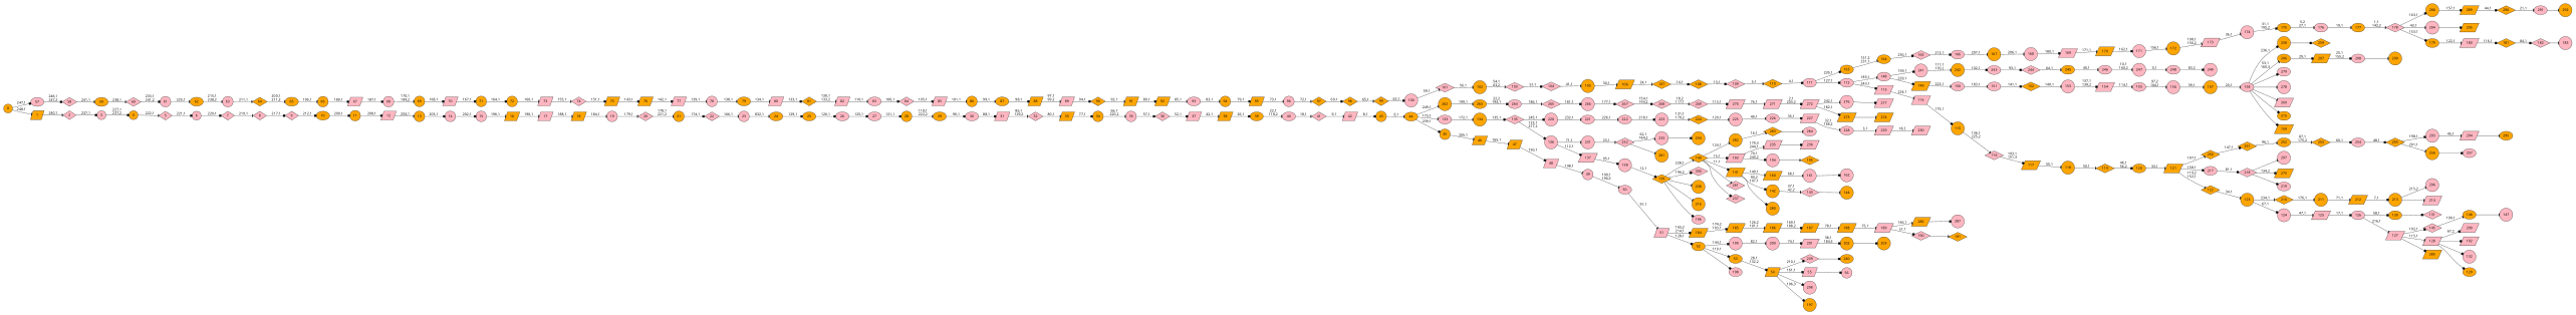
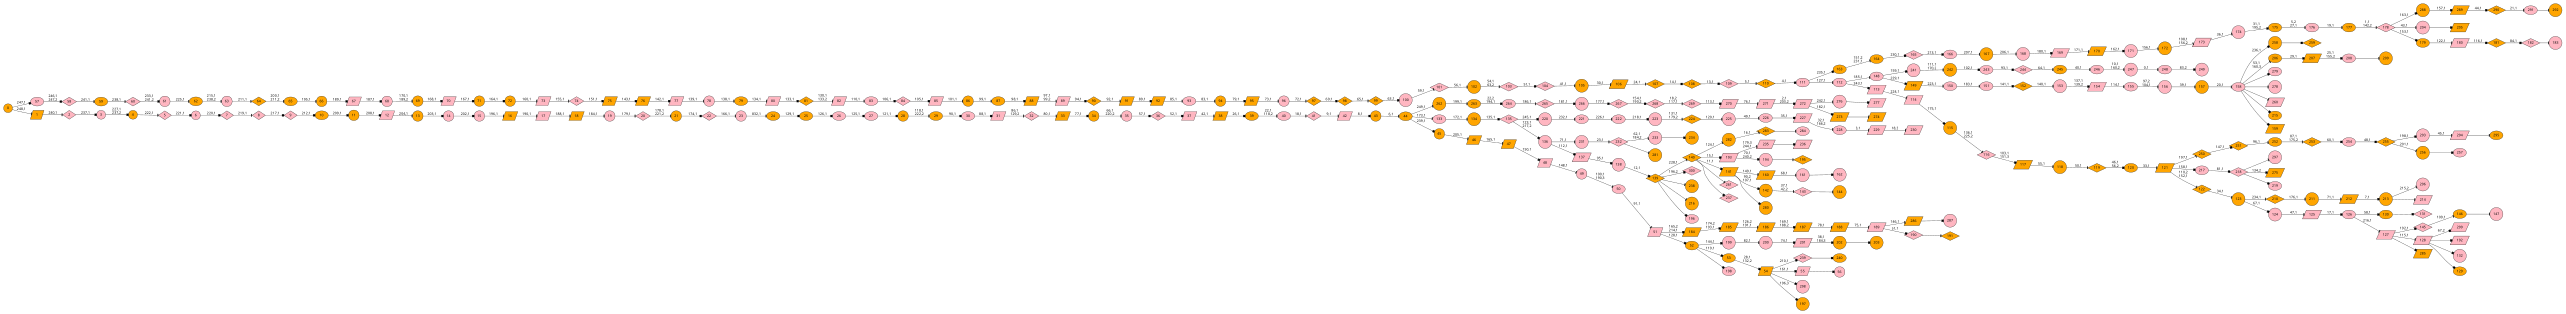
  digraph {
    fontname="Noto Sans"
    rankdir=LR
    node [fillcolor=lightpink fontname="Noto Sans" shape=circle style=filled]
    edge [arrowhead=tee fontname="Noto Sans"]
    294 [shape=parallelogram]
    295 [fillcolor=orange shape=ellipse]
    293
    291 [shape=ellipse]
    292 [fillcolor=orange]
    290 [fillcolor=orange shape=diamond]
    289 [fillcolor=orange shape=parallelogram]
    288 [fillcolor=orange]
    286 [fillcolor=orange shape=parallelogram]
    287
    283 [fillcolor=orange shape=diamond]
    284 [shape=ellipse]
    282 [fillcolor=orange]
    277 [shape=parallelogram]
    276
    273 [fillcolor=orange shape=parallelogram]
    274 [fillcolor=orange shape=parallelogram]
    272 [shape=parallelogram]
    271 [shape=parallelogram]
    270 [shape=parallelogram]
    269 [shape=diamond]
    268 [shape=diamond]
    267 [shape=diamond]
    266
    265 [shape=diamond]
    264 [shape=ellipse]
    263 [fillcolor=orange shape=ellipse]
    262 [fillcolor=orange]
    258 [fillcolor=orange]
    259 [fillcolor=orange shape=diamond]
    256 [fillcolor=orange]
    257 [shape=ellipse]
    255 [fillcolor=orange shape=diamond]
    254 [shape=ellipse]
    253 [fillcolor=orange shape=diamond]
    252 [fillcolor=orange shape=ellipse]
    251 [fillcolor=orange shape=diamond]
    250 [fillcolor=orange shape=diamond]
    248 [shape=ellipse]
    249
    247
    246 [shape=ellipse]
    245 [fillcolor=orange shape=ellipse]
    244 [shape=diamond]
    243 [shape=ellipse]
    242 [fillcolor=orange]
    241
    239 [shape=diamond]
    240 [fillcolor=orange shape=ellipse]
    235 [shape=parallelogram]
    236 [shape=parallelogram]
    234 [fillcolor=orange]
    233
    232 [shape=diamond]
    281 [fillcolor=orange]
    231
    229 [shape=parallelogram]
    230 [shape=parallelogram]
    228 [shape=ellipse]
    227 [shape=parallelogram]
    226 [shape=ellipse]
    225
    224 [fillcolor=orange shape=diamond]
    223
    222 [shape=ellipse]
    221 [shape=ellipse]
    220
    218 [shape=diamond]
    297
    275 [fillcolor=orange shape=parallelogram]
    219 [shape=ellipse]
    217 [shape=ellipse]
    213 [fillcolor=orange]
    296
    214 [shape=parallelogram]
    212 [fillcolor=orange shape=parallelogram]
    211 [fillcolor=orange]
    210 [fillcolor=orange shape=diamond]
    208 [shape=ellipse]
    209 [fillcolor=orange]
    207 [fillcolor=orange shape=parallelogram]
    206 [fillcolor=orange shape=ellipse]
    205 [fillcolor=orange shape=parallelogram]
    204
    202 [fillcolor=orange]
    203 [fillcolor=orange]
    201 [shape=parallelogram]
    200
    199
    195 [fillcolor=orange shape=diamond]
    194
    193 [shape=parallelogram]
    190 [shape=diamond]
    191 [fillcolor=orange shape=diamond]
    189 [shape=parallelogram]
    188 [fillcolor=orange shape=parallelogram]
    187 [fillcolor=orange shape=parallelogram]
    186 [fillcolor=orange shape=parallelogram]
    185 [fillcolor=orange shape=parallelogram]
    184 [fillcolor=orange shape=parallelogram]
    182 [shape=diamond]
    183
    181 [fillcolor=orange shape=diamond]
    180 [shape=parallelogram]
    179 [fillcolor=orange shape=ellipse]
    178 [shape=diamond]
    177 [fillcolor=orange shape=ellipse]
    176 [shape=ellipse]
    175 [fillcolor=orange shape=ellipse]
    174
    173 [shape=parallelogram]
    172 [fillcolor=orange]
    171
    170 [fillcolor=orange shape=parallelogram]
    169 [shape=parallelogram]
    168
    167 [fillcolor=orange]
    166 [shape=ellipse]
    165 [shape=diamond]
    164 [fillcolor=orange shape=ellipse]
    163 [fillcolor=orange shape=ellipse]
    161
    162
    160 [fillcolor=orange shape=parallelogram]
    158 [shape=ellipse]
    279 [shape=ellipse]
    278
    260 [shape=parallelogram]
    215 [fillcolor=orange shape=ellipse]
    159 [fillcolor=orange shape=parallelogram]
    157 [fillcolor=orange]
    156
    155 [shape=ellipse]
    154 [shape=parallelogram]
    153
    152 [fillcolor=orange shape=diamond]
    151 [shape=ellipse]
    150 [shape=ellipse]
    149 [fillcolor=orange shape=parallelogram]
    148 [shape=ellipse]
    146 [fillcolor=orange shape=ellipse]
    147
    145 [shape=diamond]
    143 [shape=diamond]
    144 [fillcolor=orange]
    142 [fillcolor=orange]
    141 [fillcolor=orange shape=parallelogram]
    280 [fillcolor=orange]
    140 [fillcolor=orange shape=diamond]
    261 [shape=diamond]
    237 [shape=diamond]
    139 [fillcolor=orange shape=diamond]
    300 [shape=diamond]
    238 [fillcolor=orange]
    216 [fillcolor=orange]
    196 [shape=ellipse]
    138
    137 [shape=parallelogram]
    136
    135 [shape=diamond]
    134 [fillcolor=orange]
    133 [shape=ellipse]
    130 [fillcolor=orange shape=ellipse]
    131 [shape=diamond]
    128 [shape=parallelogram]
    299 [shape=parallelogram]
    192 [shape=parallelogram]
    132
    129 [fillcolor=orange shape=ellipse]
    127 [shape=parallelogram]
    285 [fillcolor=orange shape=parallelogram]
    126 [shape=ellipse]
    125 [shape=parallelogram]
    124
    123 [fillcolor=orange]
    122 [fillcolor=orange shape=diamond]
    121 [fillcolor=orange shape=parallelogram]
    120 [fillcolor=orange shape=ellipse]
    119 [fillcolor=orange shape=diamond]
    118 [fillcolor=orange]
    117 [fillcolor=orange shape=parallelogram]
    116 [shape=diamond]
    115 [fillcolor=orange]
    114 [shape=parallelogram]
    113 [shape=parallelogram]
    112 [shape=ellipse]
    111 [shape=ellipse]
    110 [fillcolor=orange shape=diamond]
    109 [shape=diamond]
    108 [fillcolor=orange shape=diamond]
    107 [fillcolor=orange shape=diamond]
    106 [fillcolor=orange shape=parallelogram]
    105 [fillcolor=orange]
    104 [shape=diamond]
    103 [shape=diamond]
    102 [fillcolor=orange]
    101 [shape=diamond]
    100
    99 [fillcolor=orange shape=diamond]
    98 [fillcolor=orange shape=diamond]
    97 [fillcolor=orange shape=diamond]
    96
    95 [fillcolor=orange shape=parallelogram]
    94 [fillcolor=orange]
    93 [shape=ellipse]
    92 [fillcolor=orange shape=parallelogram]
    91 [fillcolor=orange shape=parallelogram]
    90 [fillcolor=orange shape=diamond]
    89 [shape=parallelogram]
    88 [fillcolor=orange shape=parallelogram]
    87 [fillcolor=orange shape=ellipse]
    86 [fillcolor=orange]
    85 [shape=parallelogram]
    84 [shape=diamond]
    83 [shape=ellipse]
    82 [shape=parallelogram]
    81 [fillcolor=orange shape=diamond]
    80 [shape=parallelogram]
    79 [fillcolor=orange shape=ellipse]
    78
    77 [shape=parallelogram]
    76 [fillcolor=orange shape=parallelogram]
    75 [fillcolor=orange shape=parallelogram]
    74 [shape=diamond]
    73 [shape=parallelogram]
    72 [fillcolor=orange]
    71 [fillcolor=orange]
    70 [shape=parallelogram]
    69 [fillcolor=orange]
    68
    67 [shape=parallelogram]
    66 [fillcolor=orange]
    65 [fillcolor=orange shape=ellipse]
    64 [fillcolor=orange shape=diamond]
    63
    62 [fillcolor=orange shape=ellipse]
    61
    60 [shape=diamond]
    59 [fillcolor=orange shape=ellipse]
    58 [shape=diamond]
    57 [shape=ellipse]
    55 [shape=parallelogram]
    56
    54 [fillcolor=orange shape=parallelogram]
    298
    197 [fillcolor=orange]
    53 [fillcolor=orange shape=ellipse]
    52 [fillcolor=orange shape=ellipse]
    198 [shape=ellipse]
    51 [shape=parallelogram]
    50 [shape=ellipse]
    49
    48 [shape=parallelogram]
    47 [fillcolor=orange shape=parallelogram]
    46 [fillcolor=orange shape=parallelogram]
    45 [fillcolor=orange]
    44 [fillcolor=orange shape=ellipse]
    43 [fillcolor=orange]
    42 [shape=parallelogram]
    41 [shape=diamond]
    40 [shape=ellipse]
    39 [fillcolor=orange shape=ellipse]
    38 [fillcolor=orange shape=parallelogram]
    37 [shape=parallelogram]
    36 [shape=diamond]
    35
    34 [fillcolor=orange]
    33 [fillcolor=orange shape=parallelogram]
    32 [shape=diamond]
    31 [shape=parallelogram]
    30 [shape=ellipse]
    29 [fillcolor=orange shape=ellipse]
    28 [fillcolor=orange]
    27 [shape=ellipse]
    26 [shape=ellipse]
    25 [fillcolor=orange shape=ellipse]
    24 [fillcolor=orange shape=ellipse]
    23
    22 [shape=diamond]
    21 [fillcolor=orange]
    20 [shape=diamond]
    19
    18 [fillcolor=orange shape=parallelogram]
    17 [shape=parallelogram]
    16 [fillcolor=orange shape=parallelogram]
    15
    14
    13 [fillcolor=orange]
    12 [shape=parallelogram]
    11 [fillcolor=orange]
    10 [fillcolor=orange shape=ellipse]
    9 [shape=diamond]
    8 [shape=diamond]
    7 [shape=diamond]
    6
    5 [shape=diamond]
    4 [fillcolor=orange]
    3
    2 [shape=diamond]
    1 [fillcolor=orange shape=parallelogram]
    0 [fillcolor=orange]
    294 -> 295
    293 -> 294 [label="45,1"]
    291 -> 292
    290 -> 291 [label="21,1"]
    289 -> 290 [arrowhead=box label="44,1"]
    288 -> 289 [arrowhead=box label="157,1"]
    286 -> 287 [arrowhead=box]
    283 -> 284
    282 -> 283 [label="16,1"]
    276 -> 277 [arrowhead=box]
    273 -> 274
    272 -> 276 [label="242,1"]
    272 -> 273 [arrowhead=box label="182,1"]
    271 -> 272 [arrowhead=box label="2,1\n203,2"]
    270 -> 271 [label="76,1"]
    269 -> 270 [arrowhead=box label="113,1"]
    268 -> 269 [label="18,2\n117,1"]
    267 -> 268 [arrowhead=box label="154,1\n190,2"]
    266 -> 267 [arrowhead=box label="177,1"]
    265 -> 266 [arrowhead=box label="181,1"]
    264 -> 265 [label="186,1"]
    263 -> 264 [arrowhead=box label="22,2\n194,1"]
    262 -> 263 [label="199,1"]
    258 -> 259 [arrowhead=box]
    256 -> 257 [arrowhead=box]
    255 -> 293 [arrowhead=box label="198,1"]
    255 -> 256 [label="201,1"]
    254 -> 255 [arrowhead=box label="48,1"]
    253 -> 254 [arrowhead=box label="60,1"]
    252 -> 253 [label="87,1\n175,2"]
    251 -> 252 [label="96,1"]
    250 -> 251 [arrowhead=box label="147,1"]
    248 -> 249 [arrowhead=box label="83,2"]
    247 -> 248 [label="0,1"]
    246 -> 247 [label="10,1\n160,2"]
    245 -> 246 [label="40,1"]
    244 -> 245 [label="64,1"]
    243 -> 244 [arrowhead=box label="93,1"]
    242 -> 243 [arrowhead=box label="102,1"]
    241 -> 242 [label="111,1\n170,2"]
    239 -> 240 [arrowhead=box]
    235 -> 236 [arrowhead=box]
    233 -> 234 [arrowhead=box]
    232 -> 233 [label="62,1\n184,2"]
    232 -> 281
    231 -> 232 [label="23,1"]
    229 -> 230 [label="18,3"]
    228 -> 229 [label="3,1"]
    227 -> 228 [label="32,1\n166,2"]
    226 -> 227 [arrowhead=box label="35,1"]
    225 -> 226 [label="49,1"]
    224 -> 225 [label="120,1"]
    223 -> 224 [label="131,1\n179,2"]
    222 -> 223 [arrowhead=box label="218,1"]
    221 -> 222 [label="226,1"]
    220 -> 221 [label="232,1"]
    218 -> 297
    218 -> 275 [arrowhead=box label="134,2"]
    218 -> 219 [arrowhead=box]
    217 -> 218 [arrowhead=box label="81,1"]
    213 -> 296 [label="215,2"]
    213 -> 214
    212 -> 213 [arrowhead=box label="7,1"]
    211 -> 212 [label="71,1"]
    210 -> 211 [label="176,1"]
    208 -> 209
    207 -> 208 [arrowhead=box label="25,1\n155,2"]
    206 -> 207 [arrowhead=box label="29,1"]
    204 -> 205 [arrowhead=box]
    202 -> 203 [arrowhead=box]
    201 -> 202 [arrowhead=box label="38,1\n184,3"]
    200 -> 201 [arrowhead=box label="74,1"]
    199 -> 200 [label="82,1"]
    194 -> 195
    193 -> 235 [label="179,3\n244,1"]
    193 -> 194 [arrowhead=box label="70,1\n240,2"]
    190 -> 191
    189 -> 286 [label="146,1"]
    189 -> 190 [arrowhead=box label="61,1"]
    188 -> 189 [label="75,1"]
    187 -> 188 [label="78,1"]
    186 -> 187 [arrowhead=box label="169,1\n188,2"]
    185 -> 186 [label="126,2\n191,1"]
    184 -> 185 [arrowhead=box label="174,2\n193,1"]
    182 -> 183
    181 -> 182 [arrowhead=box label="84,1"]
    180 -> 181 [arrowhead=box label="116,1"]
    179 -> 180 [label="122,1"]
    178 -> 288 [arrowhead=box label="163,1"]
    178 -> 204 [label="43,1"]
    178 -> 179 [arrowhead=box label="153,1"]
    177 -> 178 [label="1,1\n142,2"]
    176 -> 177 [label="19,1"]
    175 -> 176 [label="5,2\n27,1"]
    174 -> 175 [arrowhead=box label="31,1\n195,2"]
    173 -> 174 [label="36,1"]
    172 -> 173 [label="108,1\n156,2"]
    171 -> 172 [label="156,1"]
    170 -> 171 [arrowhead=box label="162,1"]
    169 -> 170 [label="171,1"]
    168 -> 169 [arrowhead=box label="180,1"]
    167 -> 168 [label="206,1"]
    166 -> 167 [label="207,1"]
    165 -> 166 [arrowhead=box label="213,1"]
    164 -> 165 [arrowhead=box label="230,1"]
    163 -> 164 [label="151,2\n231,1"]
    161 -> 162 [arrowhead=box]
    160 -> 161 [label="68,1"]
    158 -> 258 [arrowhead=box label="236,1"]
    158 -> 206 [label="53,1\n160,3"]
    158 -> 279 [arrowhead=box]
    158 -> 278
    158 -> 260
    158 -> 215 [arrowhead=box]
    158 -> 159 [arrowhead=box]
    157 -> 158 [label="20,1"]
    156 -> 157 [label="39,1"]
    155 -> 156 [label="97,2\n104,1"]
    154 -> 155 [label="114,1"]
    153 -> 154 [arrowhead=box label="137,1\n139,2"]
    152 -> 153 [label="140,1"]
    151 -> 152 [arrowhead=box label="141,1"]
    150 -> 151 [label="183,1"]
    149 -> 150 [label="223,1"]
    148 -> 241 [arrowhead=box label="159,1"]
    148 -> 149 [arrowhead=box label="229,1"]
    146 -> 147
    145 -> 146 [label="109,1"]
    143 -> 144
    142 -> 143 [label="37,1\n42,2"]
    141 -> 160 [label="149,1"]
    141 -> 142 [arrowhead=box label="90,2\n107,1"]
    141 -> 280 [arrowhead=box]
    140 -> 282 [label="124,1"]
    140 -> 193 [arrowhead=box label="15,1"]
    140 -> 141 [arrowhead=box label="11,1"]
    140 -> 261
    140 -> 237 [arrowhead=box]
    139 -> 140 [label="228,1"]
    139 -> 300 [arrowhead=box label="196,2"]
    139 -> 238
    139 -> 216
    139 -> 196 [arrowhead=box]
    138 -> 139 [arrowhead=box label="12,1"]
    137 -> 138 [arrowhead=box label="95,1"]
    136 -> 231 [label="71,1"]
    136 -> 137 [arrowhead=box label="112,1"]
    135 -> 220 [arrowhead=box label="245,1"]
    135 -> 136 [arrowhead=box label="123,1\n217,2"]
    134 -> 135 [arrowhead=box label="135,1"]
    133 -> 134 [label="172,1"]
    130 -> 131 [arrowhead=box]
    128 -> 299 [arrowhead=box label="67,2"]
    128 -> 192 [arrowhead=box]
    128 -> 132 [arrowhead=box]
    128 -> 129 [arrowhead=box]
    127 -> 145 [arrowhead=box label="192,1"]
    127 -> 128 [label="115,1"]
    127 -> 285 [arrowhead=box]
    126 -> 130 [arrowhead=box label="58,1"]
    126 -> 127 [label="216,1"]
    125 -> 126 [arrowhead=box label="17,1"]
    124 -> 125 [label="47,1"]
    123 -> 210 [label="234,1"]
    123 -> 124 [arrowhead=box label="67,1"]
    122 -> 123 [label="34,1"]
    121 -> 250 [label="197,1"]
    121 -> 217 [arrowhead=box label="158,1"]
    121 -> 122 [label="110,2\n152,1"]
    120 -> 121 [label="33,1"]
    119 -> 120 [arrowhead=box label="46,1\n56,2"]
    118 -> 119 [label="50,1"]
    117 -> 118 [label="55,1"]
    116 -> 117 [arrowhead=box label="103,1\n151,3"]
    115 -> 116 [label="136,1\n225,2"]
    114 -> 115 [arrowhead=box label="175,1"]
    113 -> 114 [label="224,1"]
    112 -> 148 [label="185,1"]
    112 -> 113 [arrowhead=box label="243,1"]
    111 -> 163 [arrowhead=box label="235,1"]
-   111 -> 112 [arrowhead=box label="127,1"]
+   111 -> 112 [label="127,1"]
    110 -> 111 [arrowhead=box label="4,1"]
    109 -> 110 [label="5,1"]
    108 -> 109 [arrowhead=box label="13,1"]
    107 -> 108 [arrowhead=box label="14,1"]
    106 -> 107 [label="24,1"]
    105 -> 106 [label="30,1"]
    104 -> 105 [label="41,1"]
    103 -> 104 [arrowhead=box label="51,1"]
    102 -> 103 [label="54,1\n63,2"]
    101 -> 102 [label="56,1"]
    100 -> 101 [label="59,1"]
    99 -> 100 [arrowhead=box label="63,1"]
    98 -> 99 [label="65,1"]
    97 -> 98 [arrowhead=box label="69,1"]
    96 -> 97 [label="72,1"]
    95 -> 96 [label="73,1"]
    94 -> 95 [arrowhead=box label="79,1"]
    93 -> 94 [label="83,1"]
    92 -> 93 [label="85,1"]
    91 -> 92 [arrowhead=box label="89,1"]
    90 -> 91 [label="92,1"]
    89 -> 90 [arrowhead=box label="94,1"]
    88 -> 89 [label="97,1\n99,2"]
    87 -> 88 [arrowhead=box label="98,1"]
    86 -> 87 [label="99,1"]
    85 -> 86 [label="101,1"]
    84 -> 85 [arrowhead=box label="105,1"]
    83 -> 84 [arrowhead=box label="106,1"]
    82 -> 83 [label="110,1"]
    81 -> 82 [label="130,1\n133,2"]
    80 -> 81 [arrowhead=box label="133,1"]
    79 -> 80 [label="134,1"]
    78 -> 79 [label="138,1"]
    77 -> 78 [label="139,1"]
    76 -> 77 [arrowhead=box label="142,1"]
    75 -> 76 [arrowhead=box label="143,1"]
    74 -> 75 [arrowhead=box label="151,1"]
    73 -> 74 [label="155,1"]
    72 -> 73 [label="160,1"]
    71 -> 72 [arrowhead=box label="164,1"]
    70 -> 71 [arrowhead=box label="167,1"]
    69 -> 70 [arrowhead=box label="168,1"]
    68 -> 69 [label="170,1\n189,2"]
    67 -> 68 [arrowhead=box label="187,1"]
    66 -> 67 [arrowhead=box label="189,1"]
    65 -> 66 [label="195,1"]
    64 -> 65 [label="200,1\n211,2"]
    63 -> 64 [label="211,1"]
    62 -> 63 [label="215,1\n238,2"]
    61 -> 62 [label="225,1"]
    60 -> 61 [arrowhead=box label="233,1\n241,2"]
    59 -> 60 [label="238,1"]
    58 -> 59 [label="241,1"]
    57 -> 58 [arrowhead=box label="246,1\n247,2"]
    55 -> 56 [arrowhead=box]
    54 -> 239 [arrowhead=box label="210,1"]
    54 -> 55 [arrowhead=box label="161,1"]
    54 -> 298 [arrowhead=box]
    54 -> 197 [arrowhead=box label="196,3"]
    53 -> 54 [arrowhead=box label="28,1\n132,2"]
    52 -> 199 [arrowhead=box label="144,1"]
    52 -> 53 [arrowhead=box label="119,1"]
    52 -> 198 [arrowhead=box]
    51 -> 184 [arrowhead=box label="165,2\n214,1"]
    51 -> 52 [arrowhead=box label="128,1"]
    50 -> 51 [label="91,1"]
    49 -> 50 [label="100,1\n190,3"]
    48 -> 49 [label="148,1"]
    47 -> 48 [arrowhead=box label="150,1"]
    46 -> 47 [label="165,1"]
    45 -> 46 [label="205,1"]
    44 -> 262 [label="249,1"]
    44 -> 133 [label="173,1"]
    44 -> 45 [arrowhead=box label="239,1"]
    43 -> 44 [label="6,1"]
    42 -> 43 [arrowhead=box label="8,1"]
    41 -> 42 [label="9,1"]
    40 -> 41 [label="18,1"]
    39 -> 40 [label="22,1\n118,2"]
    38 -> 39 [arrowhead=box label="26,1"]
    37 -> 38 [label="42,1"]
    36 -> 37 [arrowhead=box label="52,1"]
    35 -> 36 [arrowhead=box label="57,1"]
    34 -> 35 [label="66,1\n220,2"]
    33 -> 34 [arrowhead=box label="77,1"]
    32 -> 33 [label="80,1"]
    31 -> 32 [label="86,1\n129,2"]
    30 -> 31 [arrowhead=box label="88,1"]
    29 -> 30 [arrowhead=box label="90,1"]
    28 -> 29 [label="118,1\n222,2"]
    27 -> 28 [arrowhead=box label="121,1"]
    26 -> 27 [arrowhead=box label="125,1"]
    25 -> 26 [arrowhead=box label="126,1"]
    24 -> 25 [arrowhead=box label="129,1"]
    23 -> 24 [label="832,1"]
    22 -> 23 [label="166,1"]
    21 -> 22 [arrowhead=box label="174,1"]
    20 -> 21 [label="178,1\n221,2"]
    19 -> 20 [label="179,1"]
    18 -> 19 [label="184,1"]
    17 -> 18 [label="188,1"]
    16 -> 17 [label="190,1"]
    15 -> 16 [label="196,1"]
    14 -> 15 [arrowhead=box label="202,1"]
    13 -> 14 [arrowhead=box label="203,1"]
    12 -> 13 [label="204,1"]
    11 -> 12 [arrowhead=box label="208,1"]
    10 -> 11 [arrowhead=box label="209,1"]
    9 -> 10 [arrowhead=box label="212,1"]
    8 -> 9 [arrowhead=box label="217,1"]
    7 -> 8 [label="219,1"]
    6 -> 7 [arrowhead=box label="220,1"]
    5 -> 6 [arrowhead=box label="221,1"]
    4 -> 5 [label="222,1"]
    3 -> 4 [arrowhead=box label="227,1\n237,2"]
    2 -> 3 [arrowhead=box label="237,1"]
    1 -> 2 [label="240,1"]
    0 -> 57 [arrowhead=box label="247,1"]
    0 -> 1 [label="248,1"]
  }
